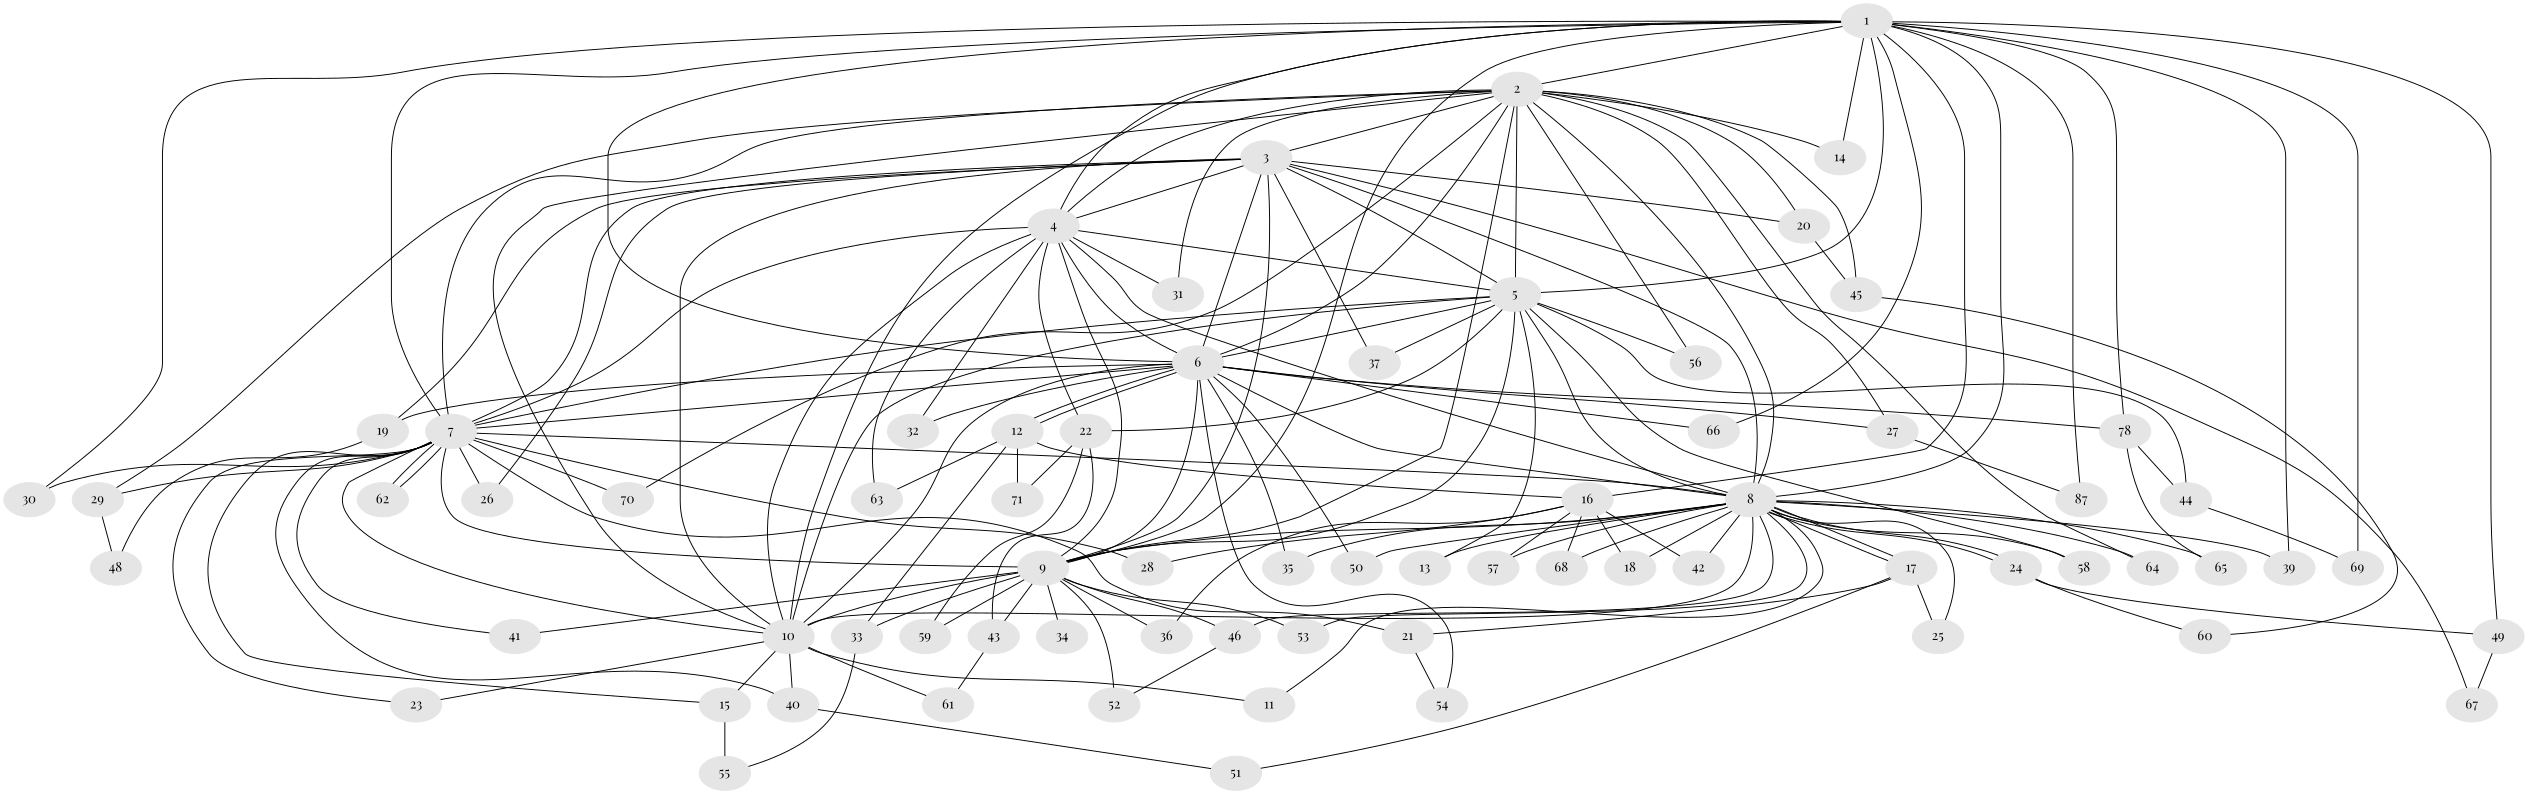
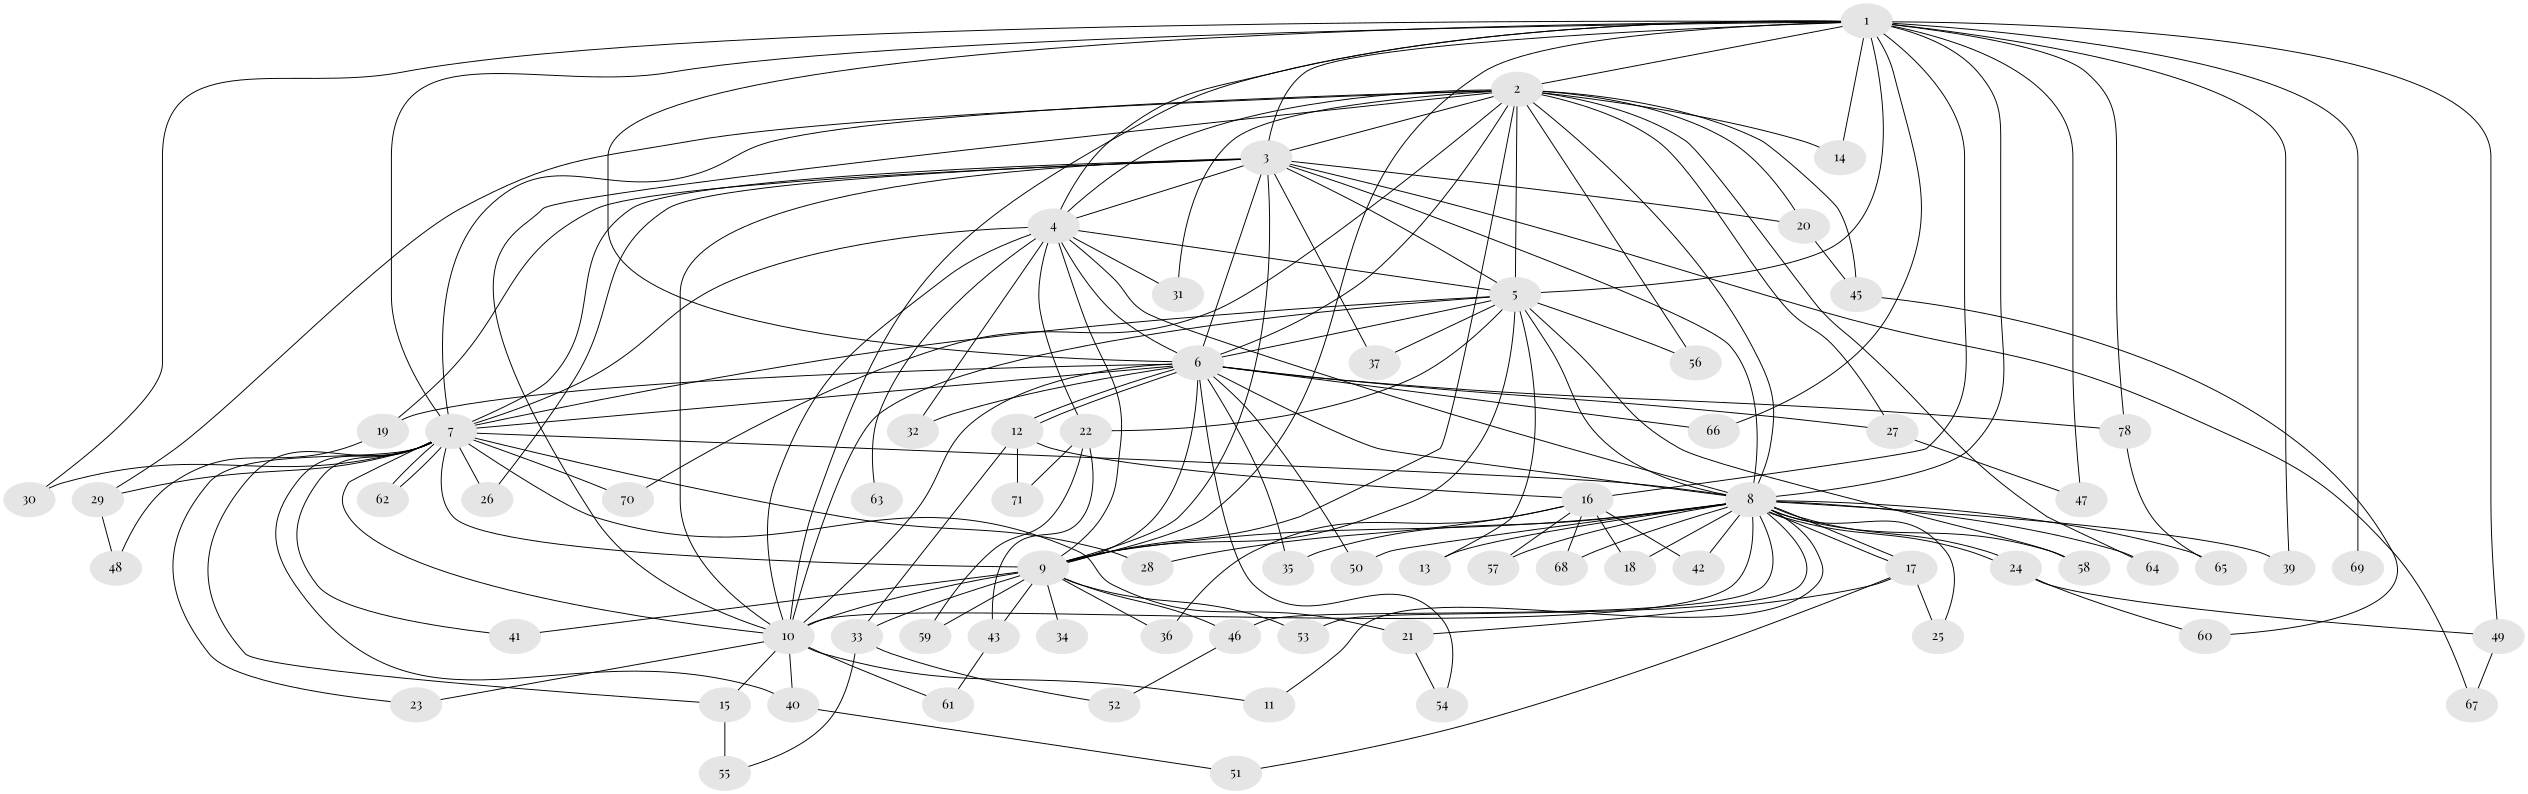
  graph {
    fontname="Playfair Display"
    node [color=gray90 fontname="Playfair Display" style=filled]
    edge [fontname="Playfair Display"]
    1
    2
    3
    4
    5
    6
    7
    8
    9
    10
    14
    16
    30
    n14 [label=78]
    39
-   47 [label=87]
+   47
    49
    66
    69
    20
    27
    29
    31
    45
    56
    64
    70
    19
    26
    37
    67
    22
    32
    63
    13
-   44
    58
    12
    35
    50
    54
    15
    21
    23
    28
    40
    41
    62
    11
    17
    18
    24
    25
    42
    46
    53
    57
    65
    68
    34
    33
    36
    43
    52
    59
    61
    48
    60
    71
    55
    51
    1 -- 2
+   1 -- 3
    1 -- 4
    1 -- 5
    1 -- 6
    1 -- 7
    1 -- 8
    1 -- 9
    1 -- 10
    1 -- 14
    1 -- 16
    1 -- 30
    1 -- n14
    1 -- 39
    1 -- 47
    1 -- 49
    1 -- 66
    1 -- 69
    2 -- 3
    2 -- 4
    2 -- 5
    2 -- 6
    2 -- 7
    2 -- 8
    2 -- 9
    2 -- 10
    2 -- 14
    2 -- 20
    2 -- 27
    2 -- 29
    2 -- 31
    2 -- 45
    2 -- 56
    2 -- 64
    2 -- 70
    3 -- 4
    3 -- 5
    3 -- 6
    3 -- 7
    3 -- 8
    3 -- 9
    3 -- 10
    3 -- 20
    3 -- 19
    3 -- 26
    3 -- 37
    3 -- 67
    4 -- 5
    4 -- 6
    4 -- 7
    4 -- 8
    4 -- 9
    4 -- 10
    4 -- 31
    4 -- 22
    4 -- 32
    4 -- 63
    5 -- 6
    5 -- 7
    5 -- 8
    5 -- 9
    5 -- 10
    5 -- 56
    5 -- 37
    5 -- 22
    5 -- 13
-   5 -- 44
    5 -- 58
    6 -- 7
    6 -- 8
    6 -- 9
    6 -- 10
    6 -- n14
    6 -- 66
    6 -- 27
    6 -- 19
    6 -- 32
    6 -- 12
    6 -- 12
    6 -- 35
    6 -- 50
    6 -- 54
    7 -- 8
    7 -- 9
    7 -- 10
    7 -- 30
    7 -- 29
    7 -- 70
    7 -- 26
    7 -- 15
    7 -- 21
    7 -- 23
    7 -- 28
    7 -- 40
    7 -- 41
    7 -- 62
    7 -- 62
    8 -- 9
    8 -- 10
    8 -- 39
    8 -- 64
    8 -- 13
    8 -- 58
    8 -- 35
    8 -- 50
    8 -- 11
    8 -- 17
    8 -- 17
    8 -- 18
    8 -- 24
    8 -- 24
    8 -- 25
    8 -- 42
    8 -- 46
    8 -- 53
    8 -- 57
    8 -- 65
    8 -- 68
    9 -- 10
    9 -- 41
    9 -- 46
    9 -- 53
    9 -- 34
    9 -- 33
    9 -- 36
    9 -- 43
-   9 -- 52
+   33 -- 52
    9 -- 59
    10 -- 15
    10 -- 23
    10 -- 40
    10 -- 11
    10 -- 61
    16 -- 28
    16 -- 18
    16 -- 42
    16 -- 57
    16 -- 68
    16 -- 36
-   n14 -- 44
    n14 -- 65
    49 -- 67
    20 -- 45
    27 -- 47
    29 -- 48
    45 -- 60
    19 -- 48
    22 -- 43
    22 -- 59
    22 -- 71
-   44 -- 69
    12 -- 16
-   12 -- 63
    12 -- 33
    12 -- 71
    15 -- 55
    21 -- 54
    40 -- 51
    17 -- 21
    17 -- 25
    17 -- 51
    24 -- 49
    24 -- 60
    46 -- 52
    33 -- 55
    43 -- 61
  }
